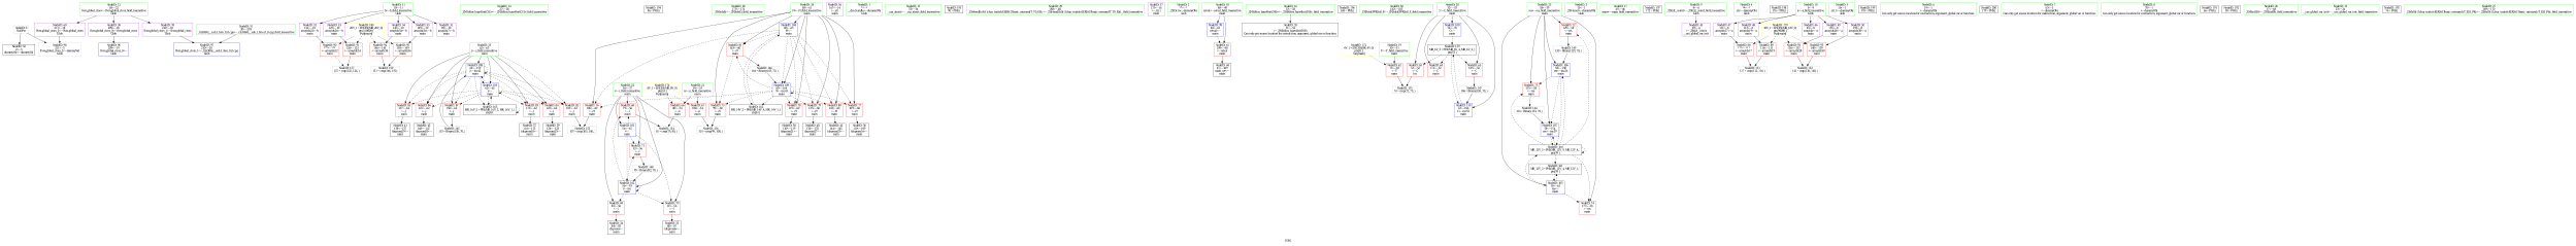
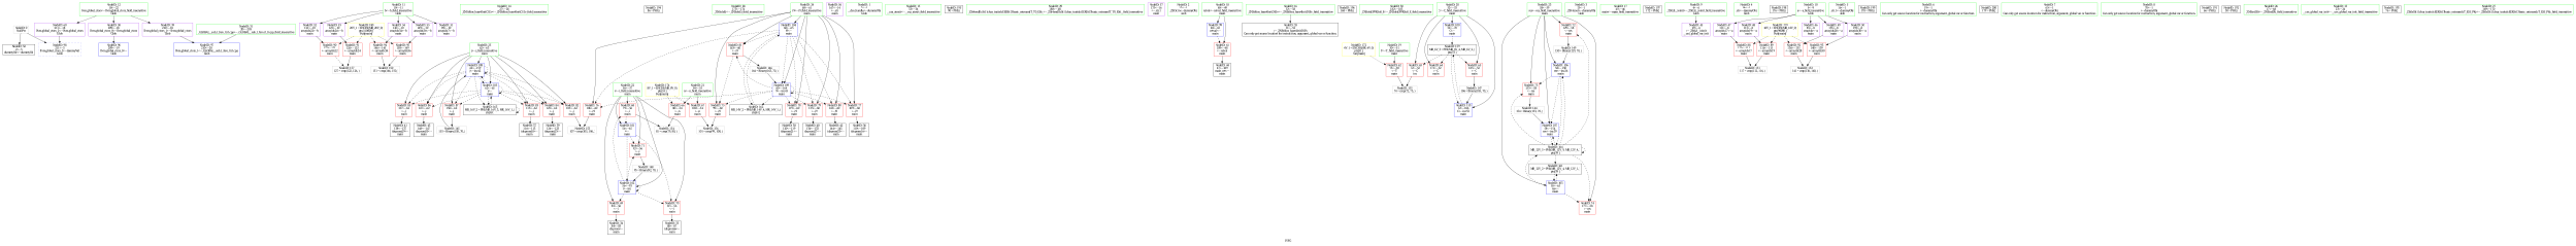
  digraph {
    fontname="PT Serif"
    label=SVFG
    node [color=red fontname="PT Serif" shape=record]
    edge [fontname="PT Serif" style=solid]
    n1 [color=grey label="{NodeID: 0\nNullPtr}"]
    n2 [color=black label="{NodeID: 32\n2\<--3\ndummyVal\<--dummyVal\n}"]
    n3 [color=blue label="{NodeID: 98\n211\<--3\nllvm.global_ctors_2\<--dummyVal\nGlob }" style=dotted]
    n4 [color=yellow label="{NodeID: 180\n20V_1 = ENCHI(MR_20V_0)\npts\{110000 \}\nFun[main]}" style=double]
    n5 [label="{NodeID: 90\n122\<--121\n\<--arrayidx22\nmain\n}"]
    n6 [label="{NodeID: 91\n126\<--125\n\<--arrayidx24\nmain\n}"]
    n7 [label="{NodeID: 94\n146\<--145\n\<--arrayidx34\nmain\n}"]
    n8 [label="{NodeID: 95\n150\<--149\n\<--arrayidx36\nmain\n}"]
    n9 [color=grey label="{NodeID: 157\n127 = cmp(122, 126, )\n}"]
    n10 [color=grey label="{NodeID: 150\n151 = cmp(146, 150, )\n}"]
    n11 [color=blue label="{NodeID: 97\n210\<--20\nllvm.global_ctors_1\<--_GLOBAL__sub_I_fero_0_0.cpp\nGlob }"]
    n12 [color=green label="{NodeID: 14\n27\<--28\n_ZNSt8ios_base4InitC1Ev\<--_ZNSt8ios_base4InitC1Ev_field_insensitive\n}"]
    n13 [color=black label="{NodeID: 194\n86 = PHI()\n}"]
    n14 [color=green label="{NodeID: 28\n173\<--174\n_ZNSolsEi\<--_ZNSolsEi_field_insensitive\n}"]
    n15 [color=black label="{NodeID: 42\n144\<--143\nidxprom33\<--\nmain\n}"]
    n16 [color=purple label="{NodeID: 56\n167\<--14\n\<--.str\nmain\n}"]
    n17 [color=grey label="{NodeID: 153\n107 = cmp(105, 106, )\n}"]
    n18 [label="{NodeID: 70\n87\<--56\n\<--i\nmain\n}"]
    n19 [color=black label="{NodeID: 35\n88\<--87\nidxprom6\<--\nmain\n}"]
    n20 [label="{NodeID: 84\n123\<--62\n\<--j\nmain\n}"]
    n21 [color=black label="{NodeID: 39\n124\<--123\nidxprom23\<--\nmain\n}"]
    n22 [color=green label="{NodeID: 1\n7\<--1\n__dso_handle\<--dummyObj\nGlob }"]
    n23 [color=green label="{NodeID: 15\n33\<--34\n__cxa_atexit\<--__cxa_atexit_field_insensitive\n}"]
    n24 [color=black label="{NodeID: 195\n90 = PHI()\n}"]
    n25 [color=green label="{NodeID: 29\n180\<--181\n_ZSt4endlIcSt11char_traitsIcEERSt13basic_ostreamIT_T0_ES6_\<--_ZSt4endlIcSt11char_traitsIcEERSt13basic_ostreamIT_T0_ES6__field_insensitive\n}"]
    n26 [color=black label="{NodeID: 43\n148\<--147\nidxprom35\<--\nmain\n}"]
    n27 [color=purple label="{NodeID: 57\n175\<--16\n\<--.str.1\nmain\n}"]
    n28 [color=grey label="{NodeID: 154\n81 = cmp(79, 80, )\n}"]
    n29 [label="{NodeID: 71\n92\<--56\n\<--i\nmain\n}"]
    n30 [color=grey label="{NodeID: 148\n93 = Binary(92, 70, )\n}"]
    n31 [color=blue label="{NodeID: 102\n56\<--93\ni\<--inc\nmain\n}"]
    n32 [label="{NodeID: 68\n79\<--56\n\<--i\nmain\n}"]
    n33 [label="{NodeID: 69\n83\<--56\n\<--i\nmain\n}"]
    n34 [label="{NodeID: 85\n137\<--62\n\<--j\nmain\n}"]
    n35 [color=black label="{NodeID: 41\n138\<--137\nidxprom29\<--\nmain\n}"]
    n36 [color=green label="{NodeID: 2\n12\<--1\n_ZSt3cin\<--dummyObj\nGlob }"]
    n37 [color=blue label="{NodeID: 99\n48\<--65\nretval\<--\nmain\n}"]
    n38 [label="{NodeID: 61\n189\<--48\n\<--retval\nmain\n}"]
    n39 [color=black label="{NodeID: 44\n47\<--189\nmain_ret\<--\nmain\n}"]
    n40 [color=green label="{NodeID: 16\n32\<--38\n_ZNSt8ios_base4InitD1Ev\<--_ZNSt8ios_base4InitD1Ev_field_insensitive\n}"]
    n41 [color=black label="{NodeID: 33\n31\<--32\n\<--_ZNSt8ios_base4InitD1Ev\nCan only get source location for instruction, argument, global var or function.}"]
    n42 [color=black label="{NodeID: 196\n168 = PHI()\n}"]
    n43 [color=green label="{NodeID: 30\n182\<--183\n_ZNSolsEPFRSoS_E\<--_ZNSolsEPFRSoS_E_field_insensitive\n}"]
    n44 [color=purple label="{NodeID: 58\n209\<--18\nllvm.global_ctors_0\<--llvm.global_ctors\nGlob }"]
    n45 [color=blue label="{NodeID: 96\n209\<--19\nllvm.global_ctors_0\<--\nGlob }"]
    n46 [color=grey label="{NodeID: 155\n74 = cmp(72, 73, )\n}"]
    n47 [label="{NodeID: 72\n129\<--58\n\<--res\nmain\n}"]
    n48 [color=grey label="{NodeID: 149\n130 = Binary(129, 70, )\n}"]
    n49 [color=blue label="{NodeID: 106\n58\<--130\nres\<--inc26\nmain\n}"]
    n50 [label="{NodeID: 73\n153\<--58\n\<--res\nmain\n}"]
    n51 [color=blue label="{NodeID: 107\n58\<--154\nres\<--inc39\nmain\n}"]
    n52 [color=black label="{NodeID: 164\nMR_12V_5 = PHI(MR_12V_9, MR_12V_4, )\npts\{59 \}\n}"]
    n53 [label="{NodeID: 86\n147\<--62\n\<--j\nmain\n}"]
    n54 [color=green label="{NodeID: 3\n13\<--1\n_ZSt4cout\<--dummyObj\nGlob }"]
    n55 [color=blue label="{NodeID: 100\n52\<--70\nC\<--\nmain\n}"]
    n56 [color=black label="{NodeID: 159\nMR_6V_3 = PHI(MR_6V_4, MR_6V_2, )\npts\{53 \}\n}"]
    n57 [label="{NodeID: 63\n72\<--52\n\<--C\ninc\n}"]
    n58 [label="{NodeID: 64\n171\<--52\n\<--C\nmain\n}"]
    n59 [label="{NodeID: 65\n185\<--52\n\<--C\nmain\n}"]
    n60 [color=blue label="{NodeID: 110\n52\<--186\nC\<--inc53\nmain\n}"]
    n61 [color=grey label="{NodeID: 147\n186 = Binary(185, 70, )\n}"]
    n62 [color=green label="{NodeID: 17\n45\<--46\nmain\<--main_field_insensitive\n}"]
    n63 [color=black label="{NodeID: 197\n172 = PHI()\n}"]
    n64 [color=green label="{NodeID: 31\n20\<--205\n_GLOBAL__sub_I_fero_0_0.cpp\<--_GLOBAL__sub_I_fero_0_0.cpp_field_insensitive\n}"]
    n65 [color=purple label="{NodeID: 45\n29\<--4\n\<--_ZStL8__ioinit\n__cxx_global_var_init\n}"]
    n66 [color=purple label="{NodeID: 59\n210\<--18\nllvm.global_ctors_1\<--llvm.global_ctors\nGlob }"]
    n67 [color=grey label="{NodeID: 156\n101 = cmp(99, 100, )\n}"]
    n68 [color=grey label="{NodeID: 144\n154 = Binary(153, 70, )\n}"]
    n69 [label="{NodeID: 87\n158\<--62\n\<--j\nmain\n}"]
    n70 [color=grey label="{NodeID: 145\n155 = Binary(158, 70, )\n}"]
    n71 [color=blue label="{NodeID: 108\n62\<--159\nj\<--inc42\nmain\n}"]
    n72 [color=blue label="{NodeID: 105\n62\<--65\nj\<--\nmain\n}"]
    n73 [label="{NodeID: 82\n105\<--62\n\<--j\nmain\n}"]
    n74 [label="{NodeID: 83\n113\<--62\n\<--j\nmain\n}"]
    n75 [color=black label="{NodeID: 163\nMR_16V_2 = PHI(MR_16V_3, MR_16V_1, )\npts\{63 \}\n}"]
    n76 [color=green label="{NodeID: 4\n14\<--1\n.str\<--dummyObj\nGlob }"]
    n77 [color=blue label="{NodeID: 101\n56\<--65\ni\<--\nmain\n}"]
    n78 [color=black label="{NodeID: 34\n84\<--83\nidxprom\<--\nmain\n}"]
    n79 [color=green label="{NodeID: 18\n48\<--49\nretval\<--retval_field_insensitive\nmain\n}"]
    n80 [color=black label="{NodeID: 198\n176 = PHI()\n}"]
    n81 [color=purple label="{NodeID: 46\n85\<--8\narrayidx\<--a\nmain\n}"]
    n82 [color=purple label="{NodeID: 60\n211\<--18\nllvm.global_ctors_2\<--llvm.global_ctors\nGlob }"]
    n83 [label="{NodeID: 74\n177\<--58\n\<--res\nmain\n}"]
    n84 [label="{NodeID: 88\n112\<--111\n\<--arrayidx17\nmain\n}"]
    n85 [color=grey label="{NodeID: 151\n117 = cmp(112, 116, )\n}"]
    n86 [color=green label="{NodeID: 5\n16\<--1\n.str.1\<--dummyObj\nGlob }"]
    n87 [color=green label="{NodeID: 19\n50\<--51\nT\<--T_field_insensitive\nmain\n}"]
    n88 [label="{NodeID: 62\n73\<--50\n\<--T\nmain\n}"]
    n89 [color=black label="{NodeID: 199\n178 = PHI()\n}"]
    n90 [color=purple label="{NodeID: 47\n111\<--8\narrayidx17\<--a\nmain\n}"]
    n91 [color=black label="{NodeID: 161\nMR_12V_2 = PHI(MR_12V_4, MR_12V_1, )\npts\{59 \}\n}"]
    n92 [label="{NodeID: 75\n99\<--60\n\<--i9\nmain\n}"]
    n93 [color=yellow label="{NodeID: 172\n4V_1 = ENCHI(MR_4V_0)\npts\{51 \}\nFun[main]}" style=double]
    n94 [label="{NodeID: 89\n116\<--115\n\<--arrayidx19\nmain\n}"]
    n95 [color=green label="{NodeID: 6\n19\<--1\n\<--dummyObj\nCan only get source location for instruction, argument, global var or function.}"]
    n96 [color=blue label="{NodeID: 103\n58\<--65\nres\<--\nmain\n}"]
    n97 [color=green label="{NodeID: 20\n52\<--53\nC\<--C_field_insensitive\nmain\n}"]
    n98 [color=black label="{NodeID: 200\n179 = PHI()\n}"]
    n99 [color=purple label="{NodeID: 48\n115\<--8\narrayidx19\<--a\nmain\n}"]
    n100 [color=black label="{NodeID: 37\n114\<--113\nidxprom18\<--\nmain\n}"]
    n101 [label="{NodeID: 76\n106\<--60\n\<--i9\nmain\n}"]
    n102 [color=green label="{NodeID: 7\n65\<--1\n\<--dummyObj\nCan only get source location for instruction, argument, global var or function.}"]
    n103 [color=blue label="{NodeID: 104\n60\<--65\ni9\<--\nmain\n}"]
    n104 [label="{NodeID: 77\n109\<--60\n\<--i9\nmain\n}"]
    n105 [label="{NodeID: 78\n119\<--60\n\<--i9\nmain\n}"]
    n106 [label="{NodeID: 79\n133\<--60\n\<--i9\nmain\n}"]
    n107 [label="{NodeID: 80\n143\<--60\n\<--i9\nmain\n}"]
    n108 [label="{NodeID: 81\n163\<--60\n\<--i9\nmain\n}"]
    n109 [color=blue label="{NodeID: 109\n60\<--164\ni9\<--inc45\nmain\n}"]
    n110 [color=black label="{NodeID: 162\nMR_14V_2 = PHI(MR_14V_4, MR_14V_1, )\npts\{61 \}\n}"]
    n111 [color=black label="{NodeID: 36\n110\<--109\nidxprom16\<--\nmain\n}"]
    n112 [color=black label="{NodeID: 38\n120\<--119\nidxprom21\<--\nmain\n}"]
    n113 [color=black label="{NodeID: 40\n134\<--133\nidxprom27\<--\nmain\n}"]
    n114 [color=grey label="{NodeID: 146\n164 = Binary(163, 70, )\n}"]
    n115 [color=green label="{NodeID: 21\n54\<--55\nn\<--n_field_insensitive\nmain\n}"]
    n116 [label="{NodeID: 66\n80\<--54\n\<--n\nmain\n}"]
    n117 [label="{NodeID: 67\n100\<--54\n\<--n\nmain\n}"]
    n118 [color=purple label="{NodeID: 49\n135\<--8\narrayidx28\<--a\nmain\n}"]
    n119 [label="{NodeID: 92\n136\<--135\n\<--arrayidx28\nmain\n}"]
    n120 [color=grey label="{NodeID: 152\n141 = cmp(136, 140, )\n}"]
    n121 [color=yellow label="{NodeID: 174\n8V_1 = ENCHI(MR_8V_0)\npts\{55 \}\nFun[main]}" style=double]
    n122 [color=green label="{NodeID: 8\n70\<--1\n\<--dummyObj\nCan only get source location for instruction, argument, global var or function.}"]
    n123 [color=green label="{NodeID: 22\n56\<--57\ni\<--i_field_insensitive\nmain\n}"]
    n124 [color=purple label="{NodeID: 50\n139\<--8\narrayidx30\<--a\nmain\n}"]
    n125 [label="{NodeID: 93\n140\<--139\n\<--arrayidx30\nmain\n}"]
    n126 [color=green label="{NodeID: 9\n4\<--6\n_ZStL8__ioinit\<--_ZStL8__ioinit_field_insensitive\nGlob }"]
    n127 [color=green label="{NodeID: 23\n58\<--59\nres\<--res_field_insensitive\nmain\n}"]
    n128 [color=purple label="{NodeID: 51\n89\<--10\narrayidx7\<--b\nmain\n}"]
    n129 [color=green label="{NodeID: 10\n8\<--9\na\<--a_field_insensitive\nGlob }"]
    n130 [color=green label="{NodeID: 24\n60\<--61\ni9\<--i9_field_insensitive\nmain\n}"]
    n131 [color=purple label="{NodeID: 52\n121\<--10\narrayidx22\<--b\nmain\n}"]
    n132 [color=green label="{NodeID: 11\n10\<--11\nb\<--b_field_insensitive\nGlob }"]
    n133 [color=purple label="{NodeID: 53\n125\<--10\narrayidx24\<--b\nmain\n}"]
    n134 [color=purple label="{NodeID: 54\n145\<--10\narrayidx34\<--b\nmain\n}"]
    n135 [color=purple label="{NodeID: 55\n149\<--10\narrayidx36\<--b\nmain\n}"]
    n136 [color=black label="{NodeID: 191\n66 = PHI()\n}"]
    n137 [color=green label="{NodeID: 25\n62\<--63\nj\<--j_field_insensitive\nmain\n}"]
    n138 [color=green label="{NodeID: 12\n18\<--22\nllvm.global_ctors\<--llvm.global_ctors_field_insensitive\nGlob }"]
    n139 [color=black label="{NodeID: 192\n30 = PHI()\n}"]
    n140 [color=green label="{NodeID: 26\n67\<--68\n_ZNSirsERi\<--_ZNSirsERi_field_insensitive\n}"]
    n141 [color=yellow label="{NodeID: 179\n18V_1 = ENCHI(MR_18V_0)\npts\{90000 \}\nFun[main]}" style=double]
    n142 [color=green label="{NodeID: 13\n23\<--24\n__cxx_global_var_init\<--__cxx_global_var_init_field_insensitive\n}"]
    n143 [color=black label="{NodeID: 193\n76 = PHI()\n}"]
    n144 [color=green label="{NodeID: 27\n169\<--170\n_ZStlsISt11char_traitsIcEERSt13basic_ostreamIcT_ES5_PKc\<--_ZStlsISt11char_traitsIcEERSt13basic_ostreamIcT_ES5_PKc_field_insensitive\n}"]
    n1 -> n2
    n1 -> n3
    n4 -> n5 [style=dashed]
    n4 -> n6 [style=dashed]
    n4 -> n7 [style=dashed]
    n4 -> n8 [style=dashed]
    n5 -> n9 [style=dashed]
    n6 -> n9
    n7 -> n10
    n8 -> n10
    n18 -> n19
    n20 -> n21
    n29 -> n30
    n30 -> n31
    n31 -> n18 [style=dashed]
    n31 -> n29 [style=dashed]
    n31 -> n31 [style=dashed]
    n31 -> n32 [style=dashed]
    n31 -> n33 [style=dashed]
    n32 -> n28
    n33 -> n78
    n34 -> n35
    n37 -> n38 [style=dashed]
    n38 -> n39
    n40 -> n41
    n44 -> n45
    n47 -> n48
    n48 -> n49
    n49 -> n50 [style=dashed]
    n49 -> n51 [style=dashed]
    n49 -> n52 [style=dashed]
    n50 -> n68
    n51 -> n52 [style=dashed]
    n52 -> n47 [style=dashed]
    n52 -> n49 [style=dashed]
    n52 -> n50 [style=dashed]
    n52 -> n51 [style=dashed]
    n52 -> n52 [style=dashed]
    n52 -> n83 [style=dashed]
    n52 -> n91 [style=dashed]
    n53 -> n26
    n55 -> n56 [style=dashed]
    n56 -> n57 [style=dashed]
    n56 -> n58 [style=dashed]
    n56 -> n59 [style=dashed]
    n56 -> n60 [style=dashed]
    n57 -> n46
    n59 -> n61
    n60 -> n56 [style=dashed]
    n61 -> n60
    n64 -> n11
    n66 -> n11
    n68 -> n51
    n69 -> n70
    n70 -> n71
    n71 -> n20 [style=dashed]
    n71 -> n34 [style=dashed]
    n71 -> n53 [style=dashed]
    n71 -> n69 [style=dashed]
    n71 -> n71 [style=dashed]
    n71 -> n72 [style=dashed]
    n71 -> n73 [style=dashed]
    n71 -> n74 [style=dashed]
    n71 -> n75 [style=dashed]
    n72 -> n20 [style=dashed]
    n72 -> n34 [style=dashed]
    n72 -> n53 [style=dashed]
    n72 -> n69 [style=dashed]
    n72 -> n71 [style=dashed]
    n72 -> n72 [style=dashed]
    n72 -> n73 [style=dashed]
    n72 -> n74 [style=dashed]
    n72 -> n75 [style=dashed]
    n73 -> n17
    n74 -> n100
    n75 -> n72 [style=dashed]
    n75 -> n75 [style=dashed]
    n77 -> n18 [style=dashed]
    n77 -> n29 [style=dashed]
    n77 -> n31 [style=dashed]
-   n77 -> n32 [style=dashed]
+   n32 -> n77 [style=dashed]
    n79 -> n37
    n79 -> n38
    n82 -> n3
    n84 -> n85
    n87 -> n88
    n88 -> n46
    n90 -> n84
    n91 -> n96 [style=dashed]
    n92 -> n67
    n93 -> n88 [style=dashed]
    n94 -> n85
    n96 -> n52 [style=dashed]
    n96 -> n83 [style=dashed]
    n96 -> n91 [style=dashed]
    n97 -> n55
    n97 -> n57
    n97 -> n58
    n97 -> n59
    n97 -> n60
    n99 -> n94
    n101 -> n17
    n103 -> n101 [style=dashed]
    n103 -> n104 [style=dashed]
    n103 -> n105 [style=dashed]
    n103 -> n106 [style=dashed]
    n103 -> n107 [style=dashed]
    n103 -> n108 [style=dashed]
    n103 -> n109 [style=dashed]
    n103 -> n110 [style=dashed]
    n104 -> n111
    n105 -> n112
    n106 -> n113
    n107 -> n15
    n108 -> n92 [style=dashed]
    n108 -> n114
    n109 -> n92 [style=dashed]
    n109 -> n101 [style=dashed]
    n109 -> n104 [style=dashed]
    n109 -> n105 [style=dashed]
    n109 -> n106 [style=dashed]
    n109 -> n107 [style=dashed]
    n109 -> n108 [style=dashed]
    n109 -> n109 [style=dashed]
    n109 -> n110 [style=dashed]
    n110 -> n103 [style=dashed]
    n114 -> n109
    n115 -> n116
    n115 -> n117
    n116 -> n28
    n117 -> n67
    n118 -> n119
    n119 -> n120
    n121 -> n116 [style=dashed]
    n121 -> n117 [style=dashed]
    n123 -> n18
    n123 -> n29
    n123 -> n31
    n123 -> n32
    n123 -> n33
    n123 -> n77
    n124 -> n125
    n125 -> n120
    n126 -> n65
    n127 -> n47
    n127 -> n49
    n127 -> n50
    n127 -> n51
    n127 -> n83
    n127 -> n96
    n129 -> n81
    n129 -> n90
    n129 -> n99
    n129 -> n118
    n129 -> n124
    n130 -> n92
    n130 -> n101
    n130 -> n103
    n130 -> n104
    n130 -> n105
    n130 -> n106
    n130 -> n107
    n130 -> n108
    n130 -> n109
    n131 -> n5
    n132 -> n128
    n132 -> n131
    n132 -> n133
    n132 -> n134
    n132 -> n135
    n133 -> n6
    n134 -> n7
    n135 -> n8
    n137 -> n20
    n137 -> n34
    n137 -> n53
    n137 -> n69
    n137 -> n71
    n137 -> n72
-   n137 -> n73 [style=dashed]
+   n137 -> n73
    n137 -> n74
    n138 -> n44
    n138 -> n66
    n138 -> n82
    n141 -> n84 [style=dashed]
    n141 -> n94 [style=dashed]
    n141 -> n119 [style=dashed]
    n141 -> n125 [style=dashed]
  }
